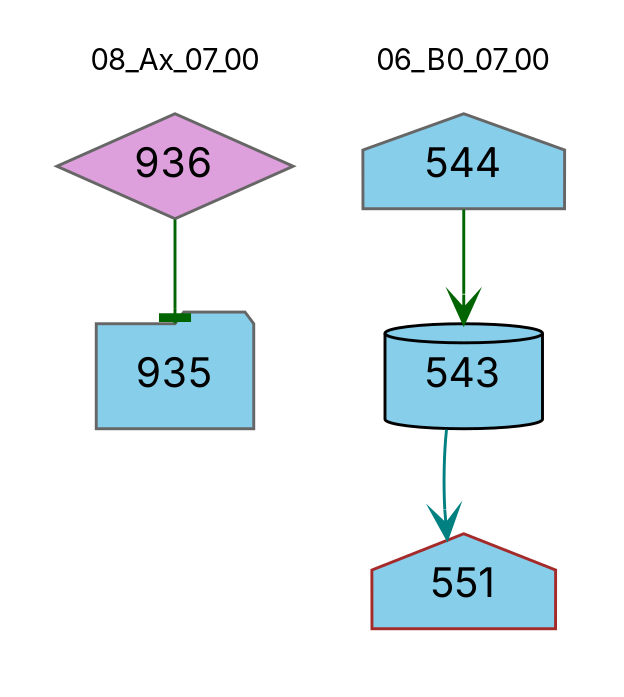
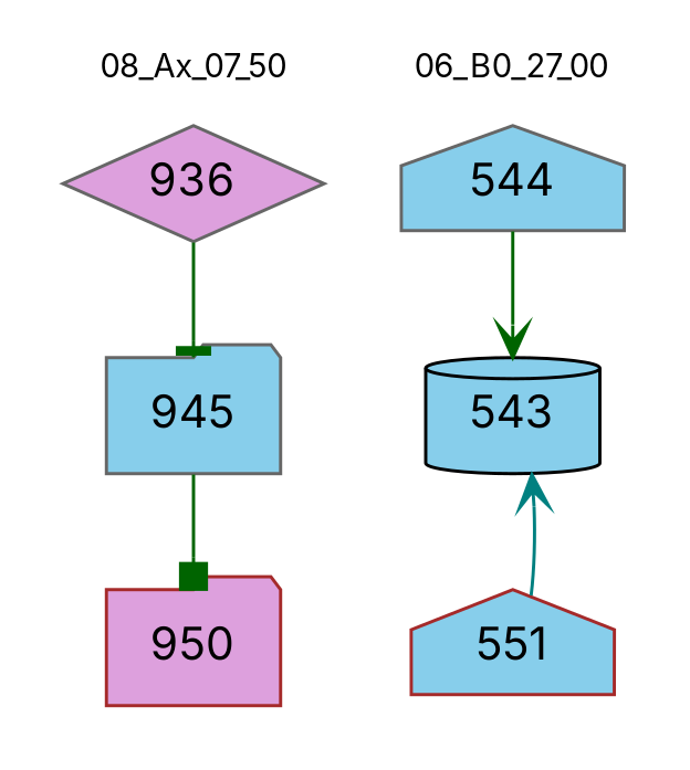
  digraph {
    fontname=Inter
    node [color=gray40 fillcolor=skyblue fontname=Inter shape=folder style=filled]
    edge [arrowhead=vee color=darkgreen fontname=Inter]
    n1 [fillcolor=plum label=936 shape=diamond]
-   n2 [label=935]
+   n2 [label=945]
+   n3 [color=brown fillcolor=plum label=950]
    n4 [label=544 shape=house]
    n5 [color=black label=543 shape=cylinder]
    n6 [color=brown label=551 shape=house]
    subgraph cluster_1 {
      color=white
      fontsize=10
-     label="08_Ax_07_00"
+     label="08_Ax_07_50"
      n1
      n2
+     n3
    }
    subgraph cluster_2 {
      color=white
      fontsize=10
-     label="06_B0_07_00"
+     label="06_B0_27_00"
      n4
      n5
      n6
    }
    n1 -> n2 [arrowhead=tee]
+   n2 -> n3 [arrowhead=box]
    n4 -> n5
-   n5 -> n6 [color=teal]
+   n6 -> n5 [color=teal]
  }
